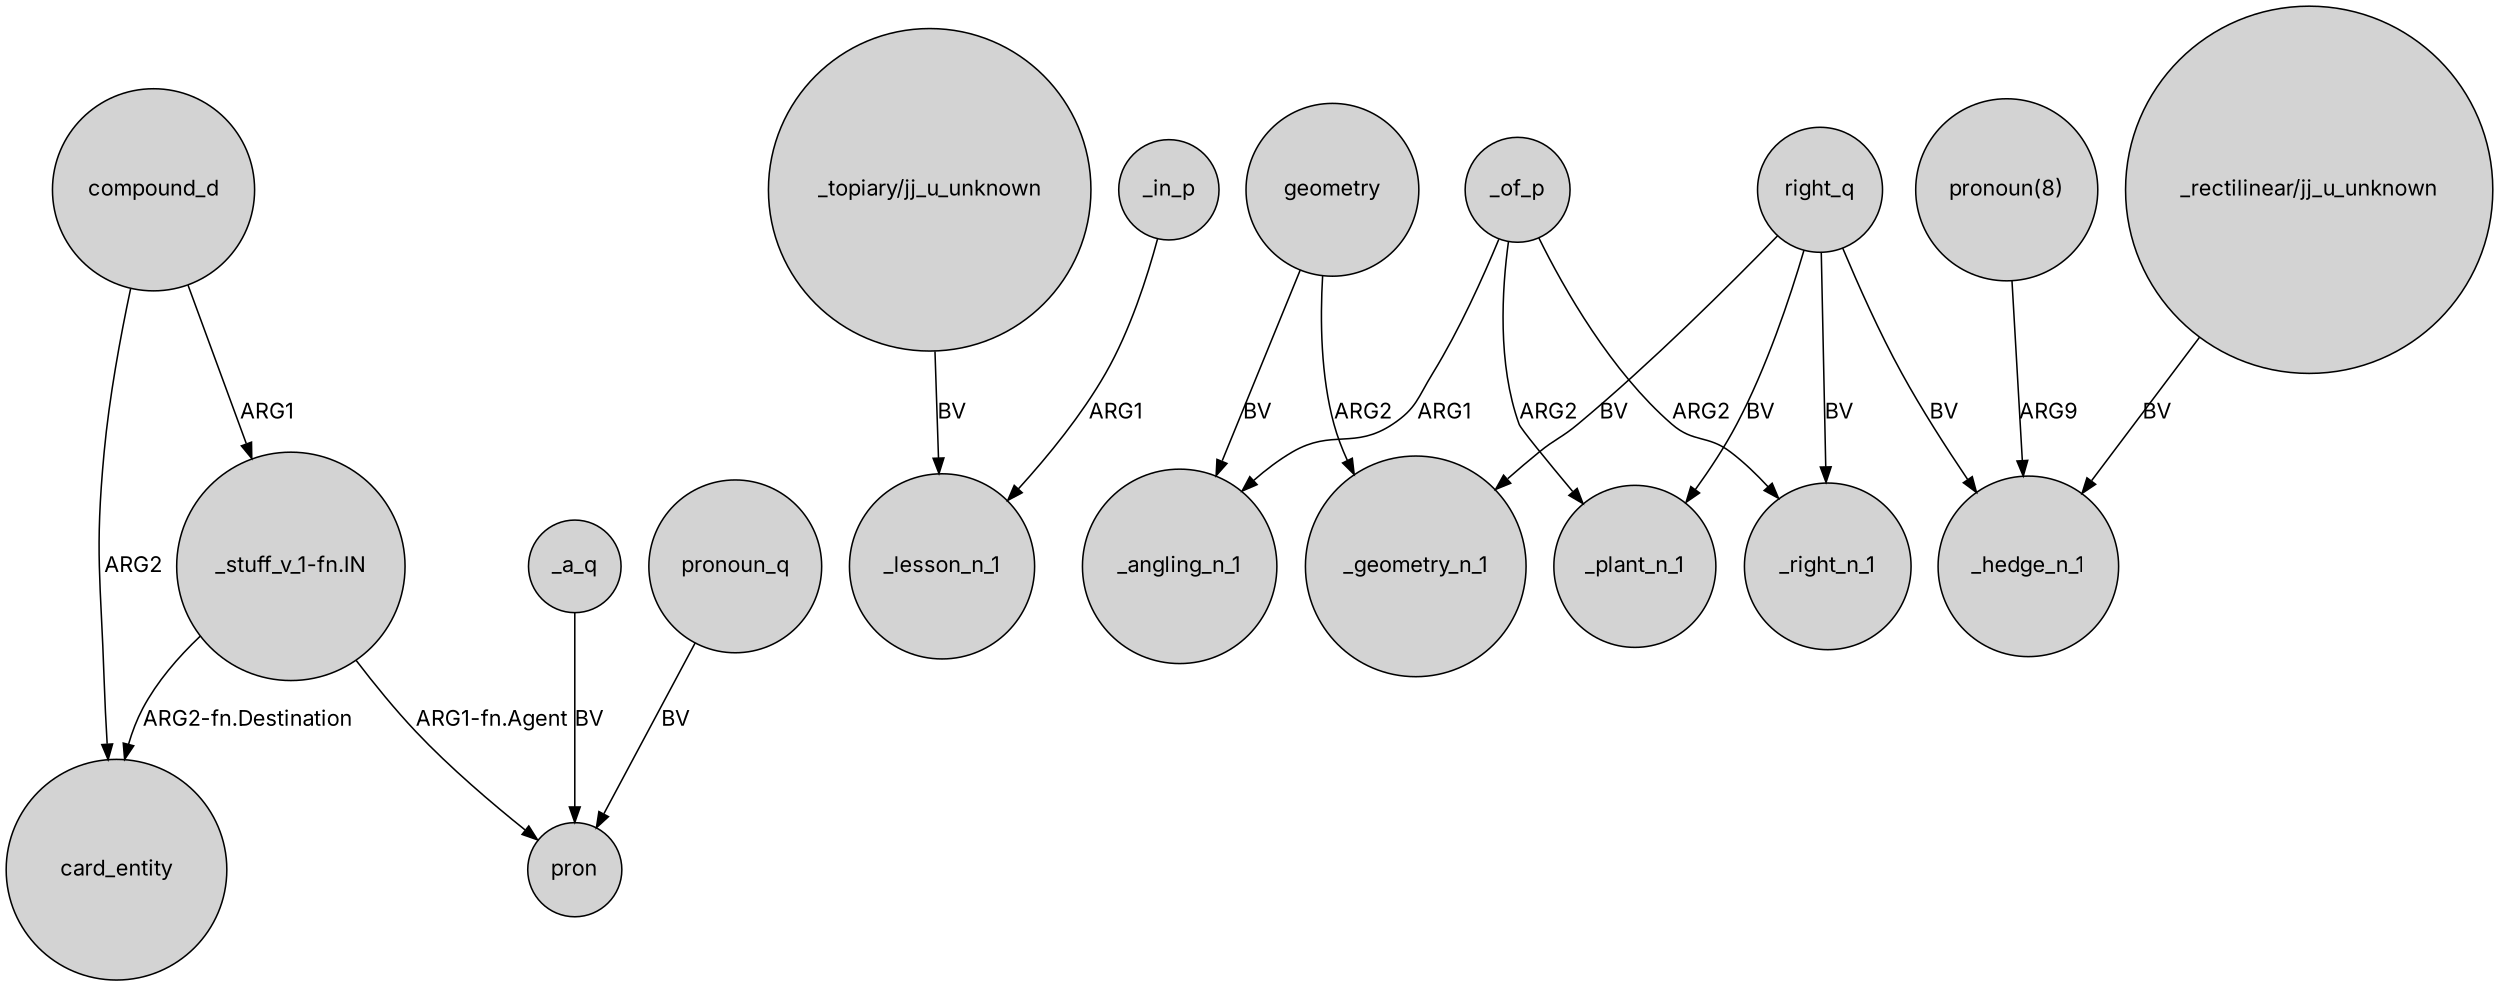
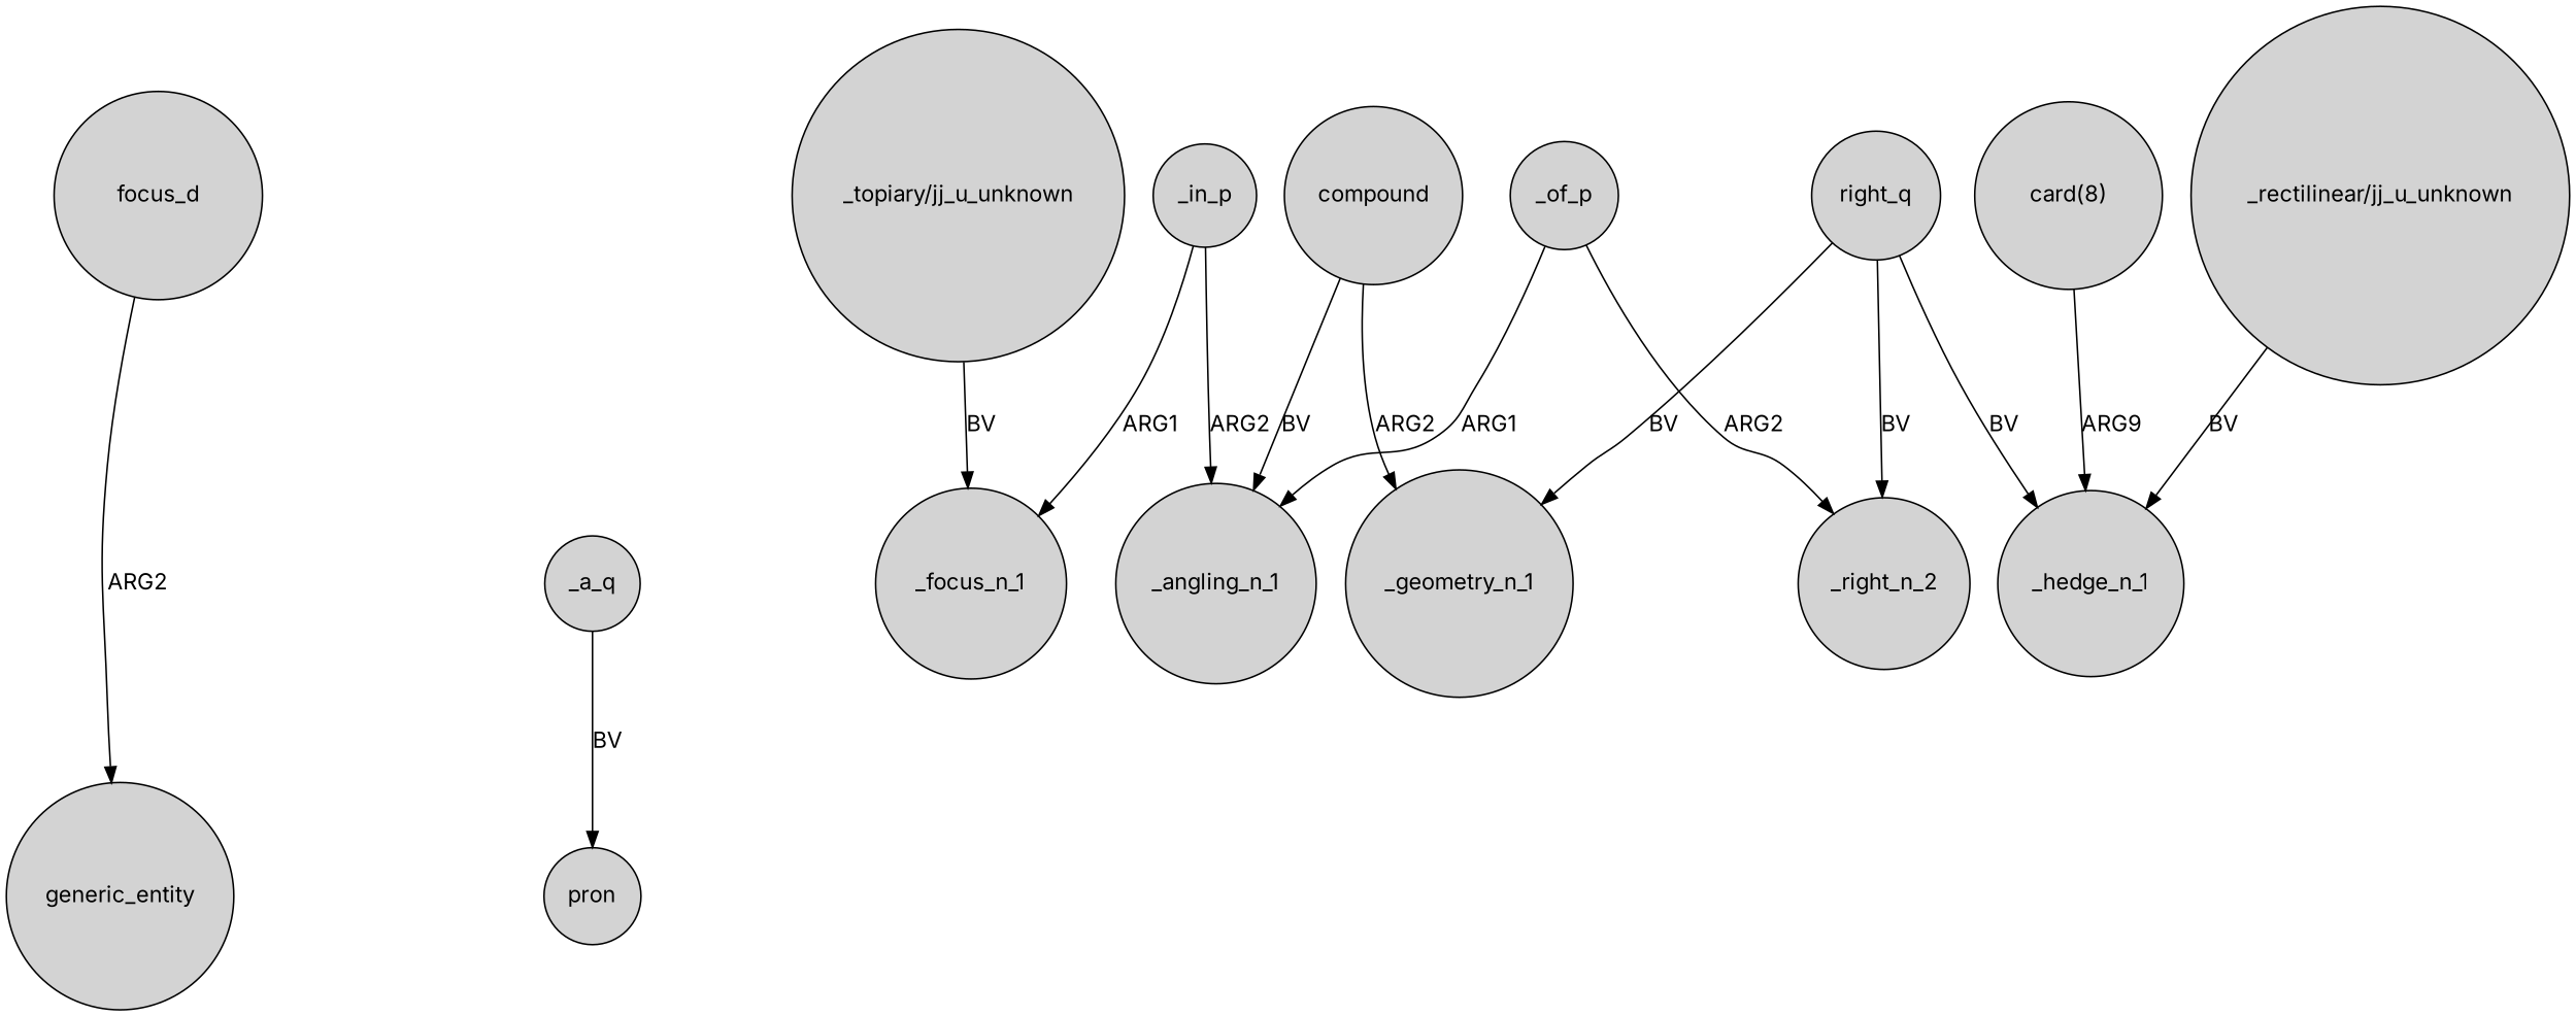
  digraph {
    fontname=Inter
    node [fontname=Inter shape=circle style=filled]
    edge [fontname=Inter]
-   focus_d [label=compound_d]
-   "_stuff_v_1-fn.IN"
-   generic_entity [label=card_entity]
+   focus_d
+   generic_entity
    pron
-   compound [label=geometry]
+   compound
    _angling_n_1
    _geometry_n_1
    "_rectilinear/jj_u_unknown"
    _hedge_n_1
    _in_p
-   _lesson_n_1
+   _lesson_n_1 [label=_focus_n_1]
    "_topiary/jj_u_unknown"
    _of_p
-   _right_n_1
-   _plant_n_1
+   _right_n_1 [label=_right_n_2]
    n16 [label=right_q]
-   pronoun_q
-   "card(8)" [label="pronoun(8)"]
+   "card(8)"
    _a_q
-   focus_d -> "_stuff_v_1-fn.IN" [label=ARG1]
    focus_d -> generic_entity [label=ARG2]
-   "_stuff_v_1-fn.IN" -> generic_entity [label="ARG2-fn.Destination"]
-   "_stuff_v_1-fn.IN" -> pron [label="ARG1-fn.Agent"]
    compound -> _angling_n_1 [label=BV]
    compound -> _geometry_n_1 [label=ARG2]
    "_rectilinear/jj_u_unknown" -> _hedge_n_1 [label=BV]
+   _in_p -> _angling_n_1 [label=ARG2]
    _in_p -> _lesson_n_1 [label=ARG1]
    "_topiary/jj_u_unknown" -> _lesson_n_1 [label=BV]
    _of_p -> _angling_n_1 [label=ARG1]
    _of_p -> _right_n_1 [label=ARG2]
-   _of_p -> _plant_n_1 [label=ARG2]
    n16 -> _geometry_n_1 [label=BV]
    n16 -> _hedge_n_1 [label=BV]
    n16 -> _right_n_1 [label=BV]
-   n16 -> _plant_n_1 [label=BV]
-   pronoun_q -> pron [label=BV]
    "card(8)" -> _hedge_n_1 [label=ARG9]
    _a_q -> pron [label=BV]
  }
